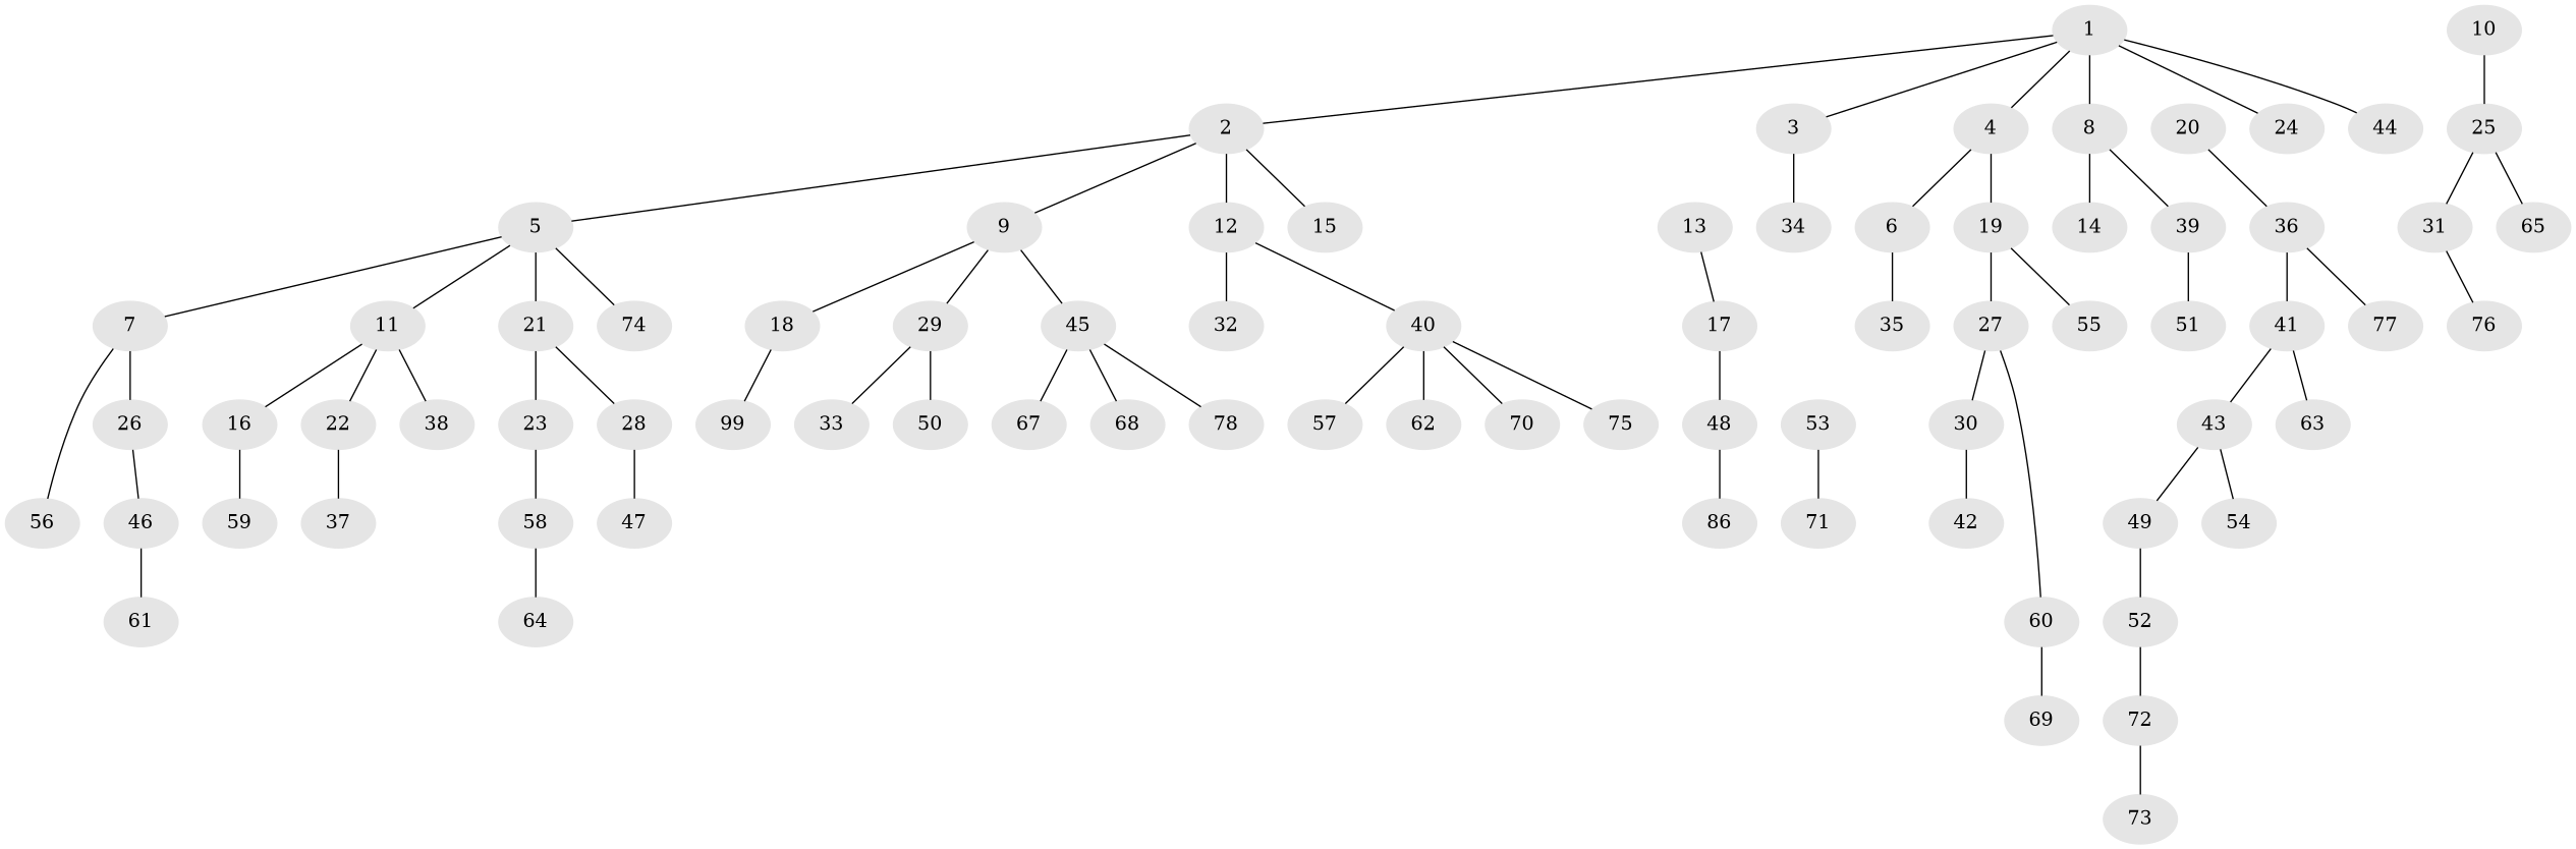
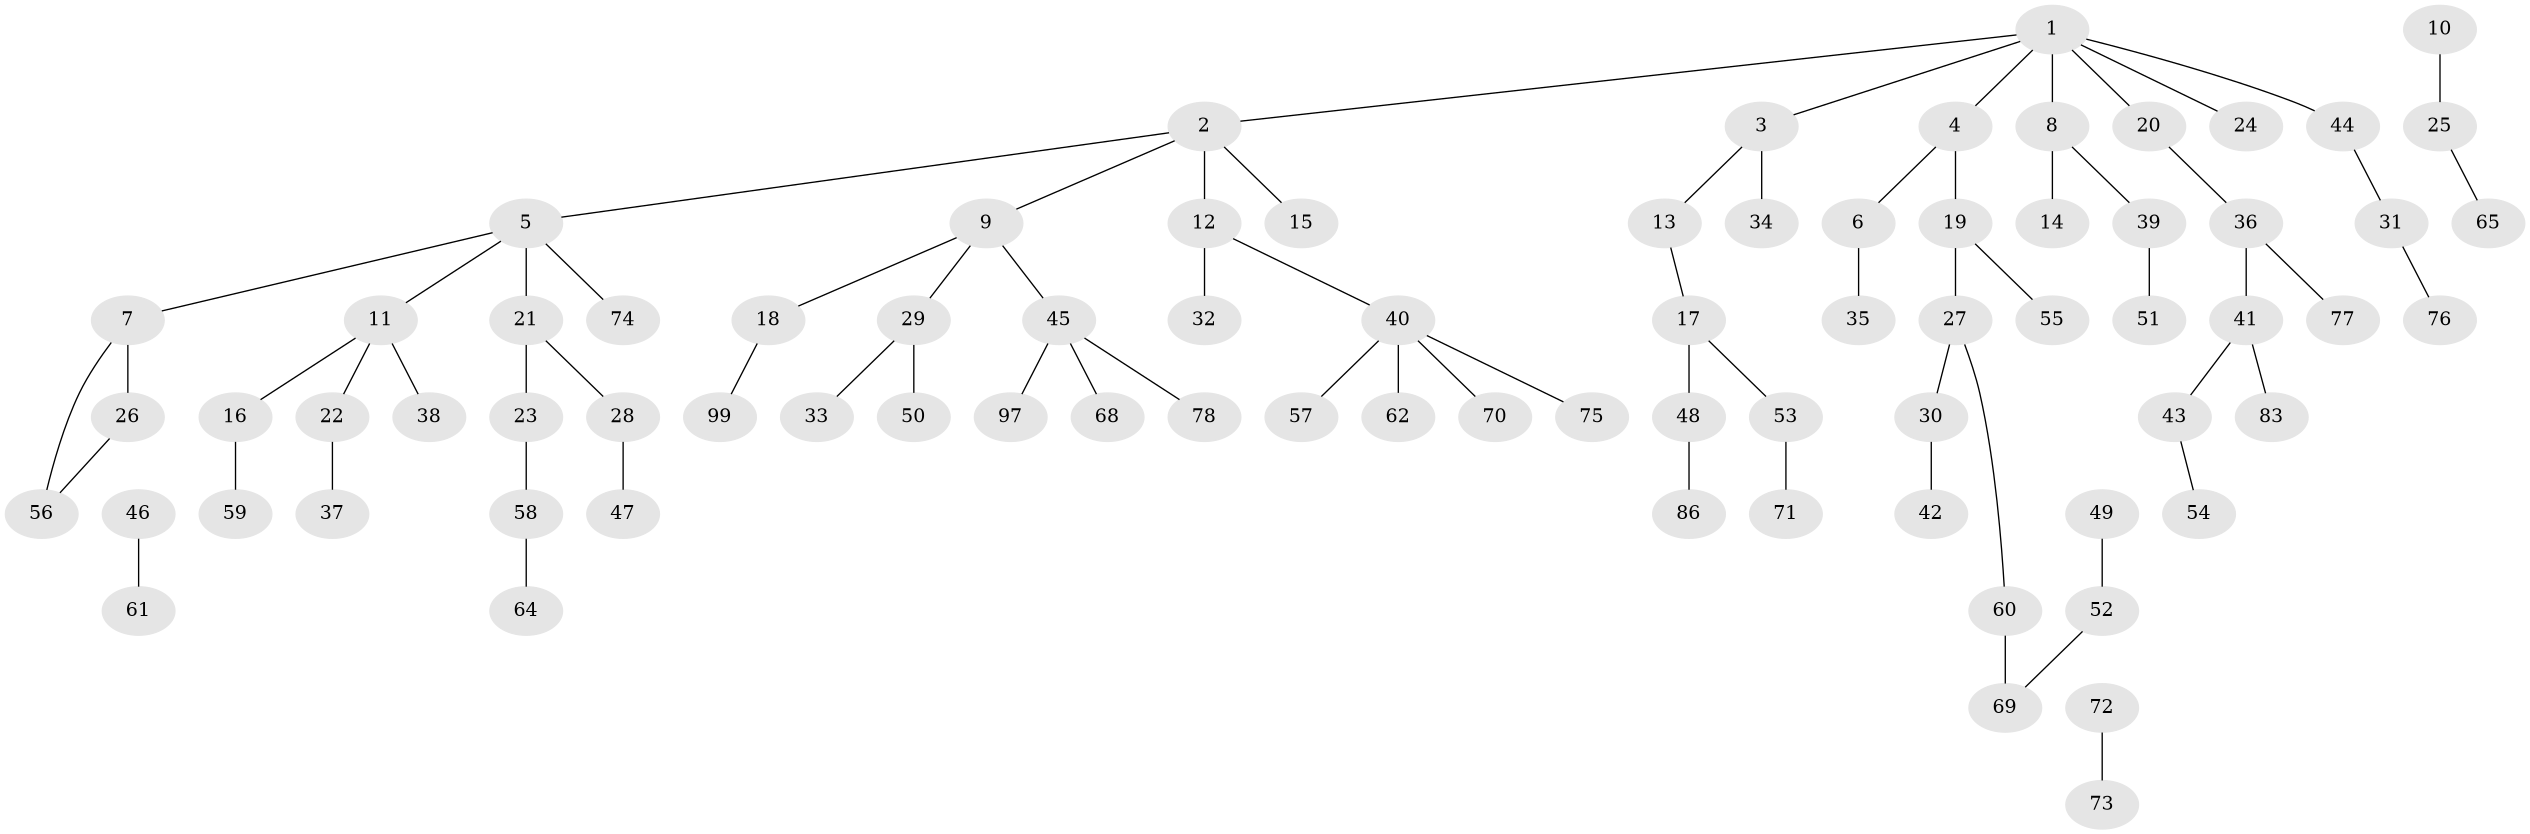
  graph {
    node [color=gray90 style=filled]
    1
    2
    3
    4
    8
    20
    24
    44
    5
    9
    12
    15
    13
    34
    6
    19
    14
    39
    10
    25
    36
    7
    11
    21
    74
    18
    29
    45
    32
    40
    17
    35
    27
    55
    26
    56
    16
    22
    38
    23
    28
    46
    51
    n44 [label=99]
    33
    50
-   67
+   67 [label=97]
    68
    78
    31
    65
    59
    37
    57
    62
    70
    75
    48
    53
    n60 [label=86]
    71
    30
    60
    41
    77
    58
    47
    64
    76
    61
    42
    69
    43
-   63
+   63 [label=83]
    49
    54
    52
    72
    73
    1 -- 2
    1 -- 3
    1 -- 4
    1 -- 8
+   1 -- 20
    1 -- 24
    1 -- 44
    2 -- 5
    2 -- 9
    2 -- 12
    2 -- 15
+   3 -- 13
    3 -- 34
    4 -- 6
    4 -- 19
    8 -- 14
    8 -- 39
    20 -- 36
    5 -- 7
    5 -- 11
    5 -- 21
    5 -- 74
    9 -- 18
    9 -- 29
    9 -- 45
    12 -- 32
    12 -- 40
    13 -- 17
    6 -- 35
    19 -- 27
    19 -- 55
    39 -- 51
    10 -- 25
-   25 -- 31
+   44 -- 31
    25 -- 65
    36 -- 41
    36 -- 77
    7 -- 26
    7 -- 56
    11 -- 16
    11 -- 22
    11 -- 38
    21 -- 23
    21 -- 28
    18 -- n44
    29 -- 33
    29 -- 50
    45 -- 67
    45 -- 68
    45 -- 78
    40 -- 57
    40 -- 62
    40 -- 70
    40 -- 75
    17 -- 48
+   17 -- 53
    27 -- 30
    27 -- 60
-   26 -- 46
+   26 -- 56
    16 -- 59
    22 -- 37
    23 -- 58
    28 -- 47
    46 -- 61
    31 -- 76
    48 -- n60
    53 -- 71
    30 -- 42
    60 -- 69
    41 -- 43
    41 -- 63
    58 -- 64
-   43 -- 49
    43 -- 54
    49 -- 52
-   52 -- 72
+   52 -- 69
    72 -- 73
  }
